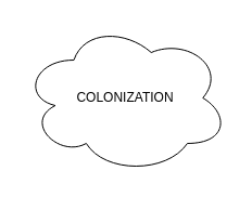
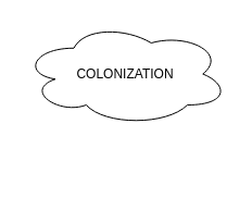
  <mxCell id="0" />
  <mxCell id="1" parent="0" />
- <mxCell id="2" value="COLONIZATION" style="ellipse;shape=cloud;whiteSpace=wrap;html=1;" parent="1" vertex="1"><mxGeometry y="20" width="190" height="140" as="geometry" x="20" /></mxCell>
+ <mxCell id="2" value="COLONIZATION" style="ellipse;shape=cloud;whiteSpace=wrap;html=1;" parent="1" vertex="1"><mxGeometry x="20" y="20" width="190" height="95" as="geometry" /></mxCell>
